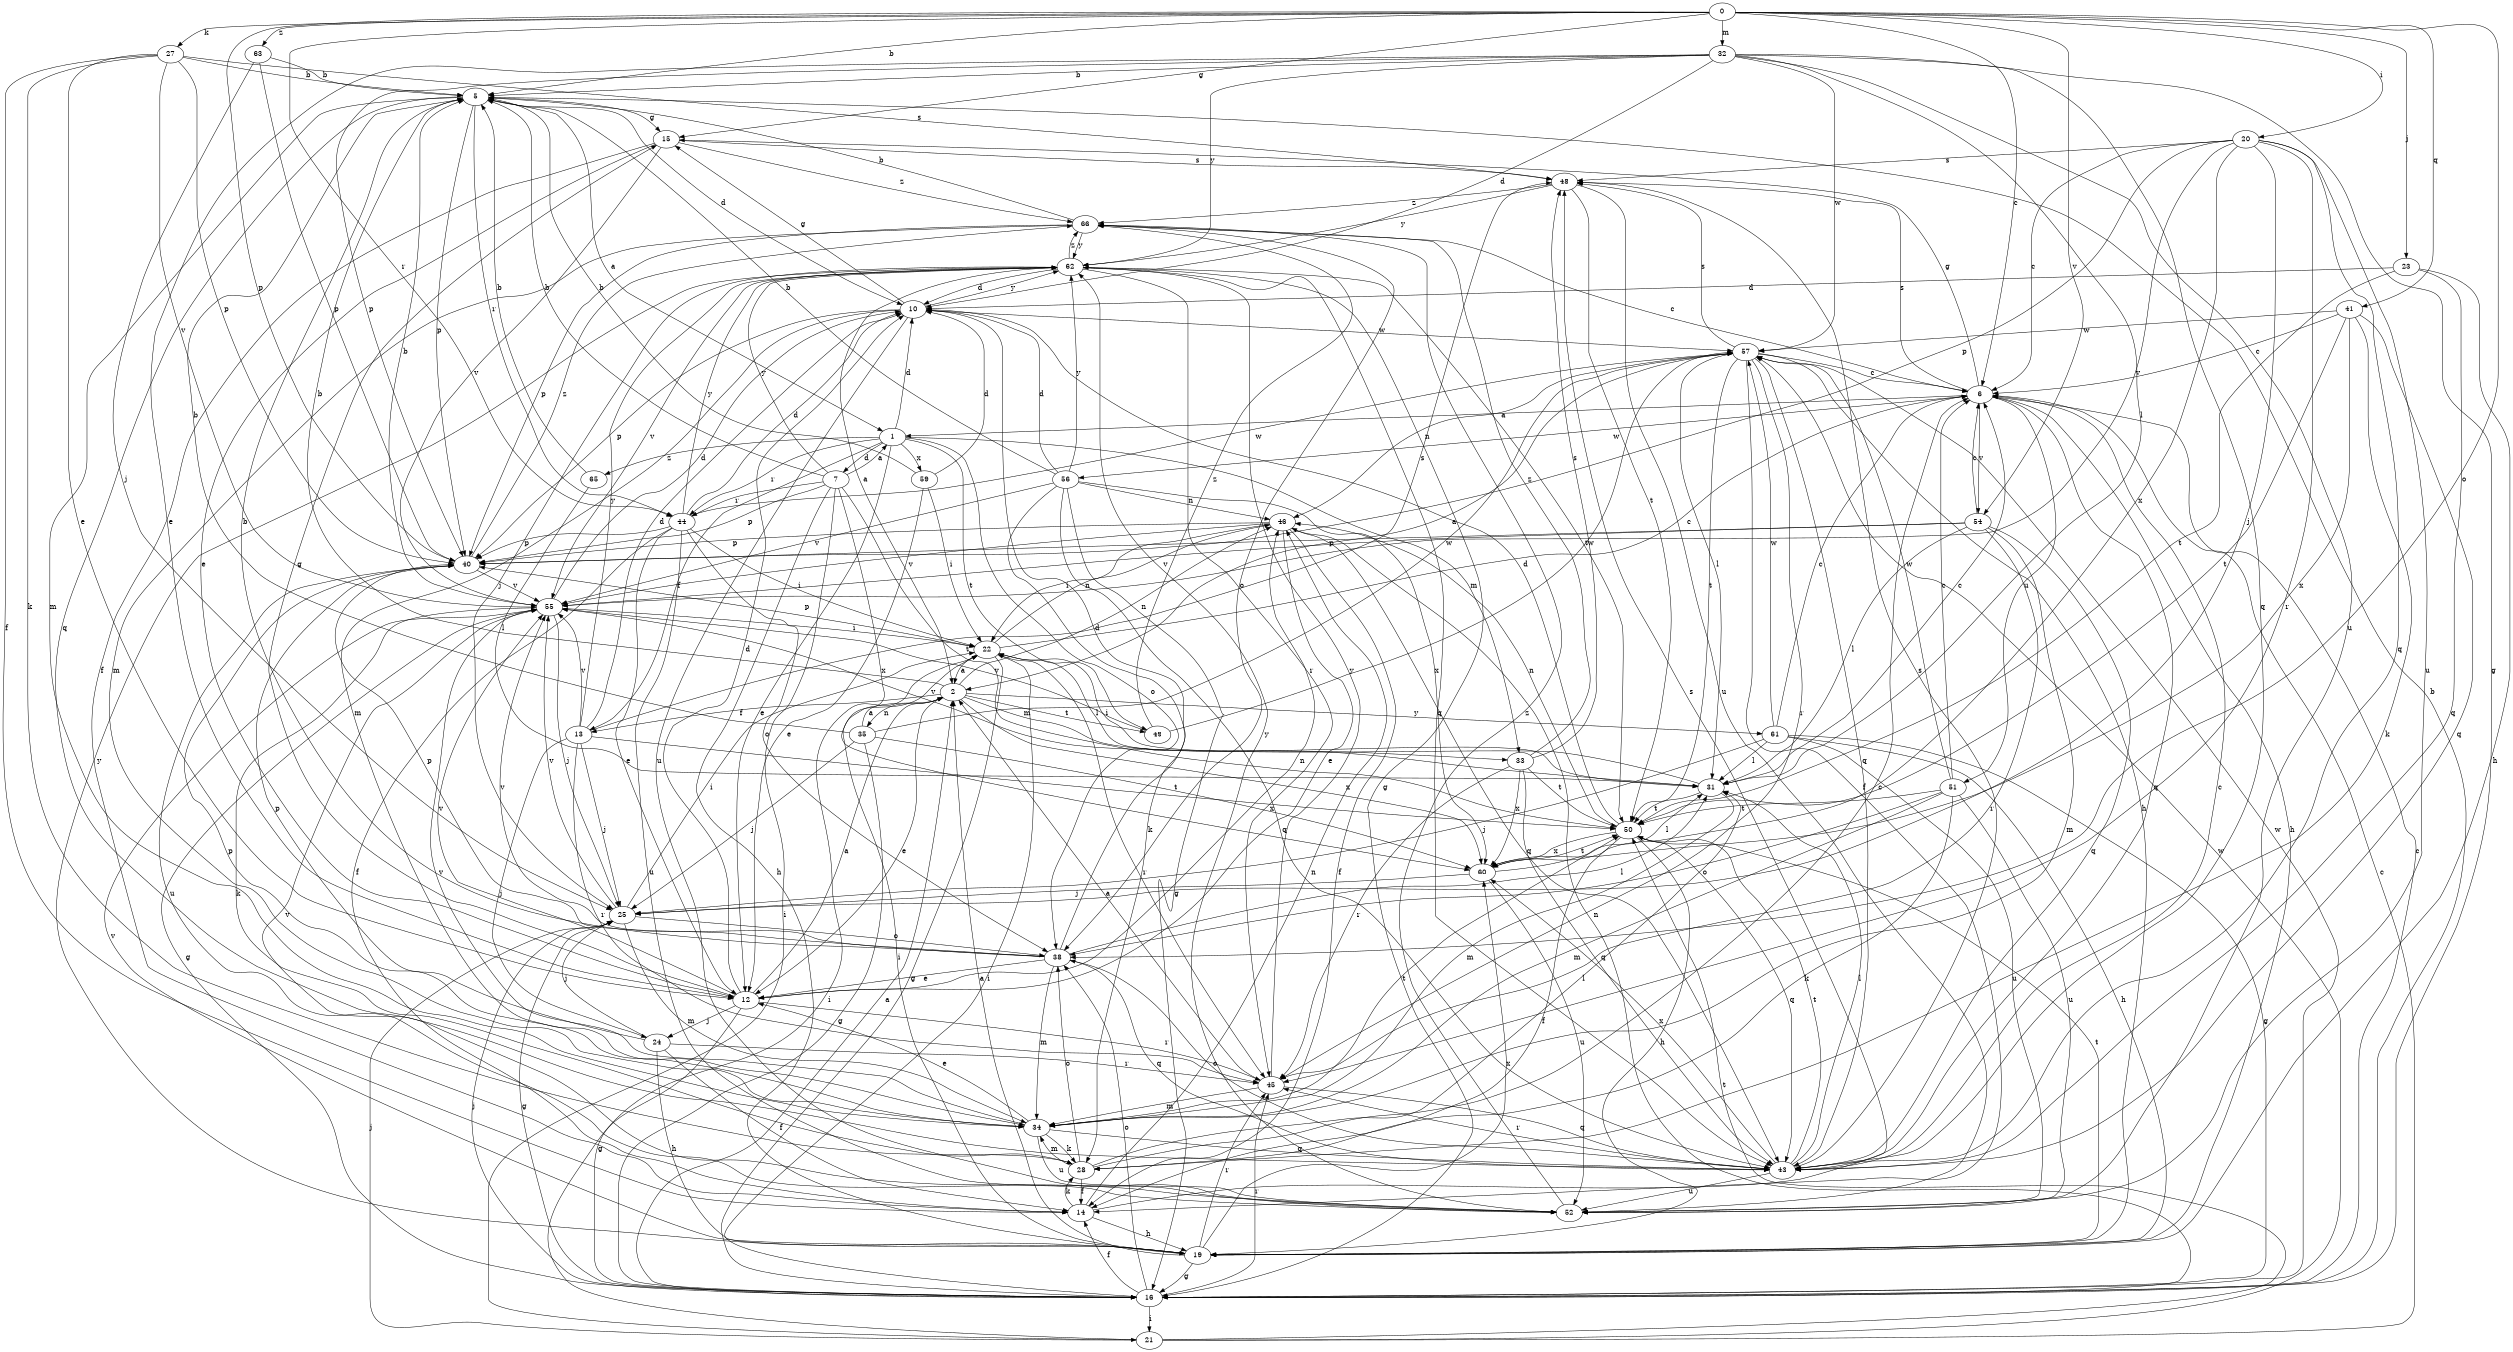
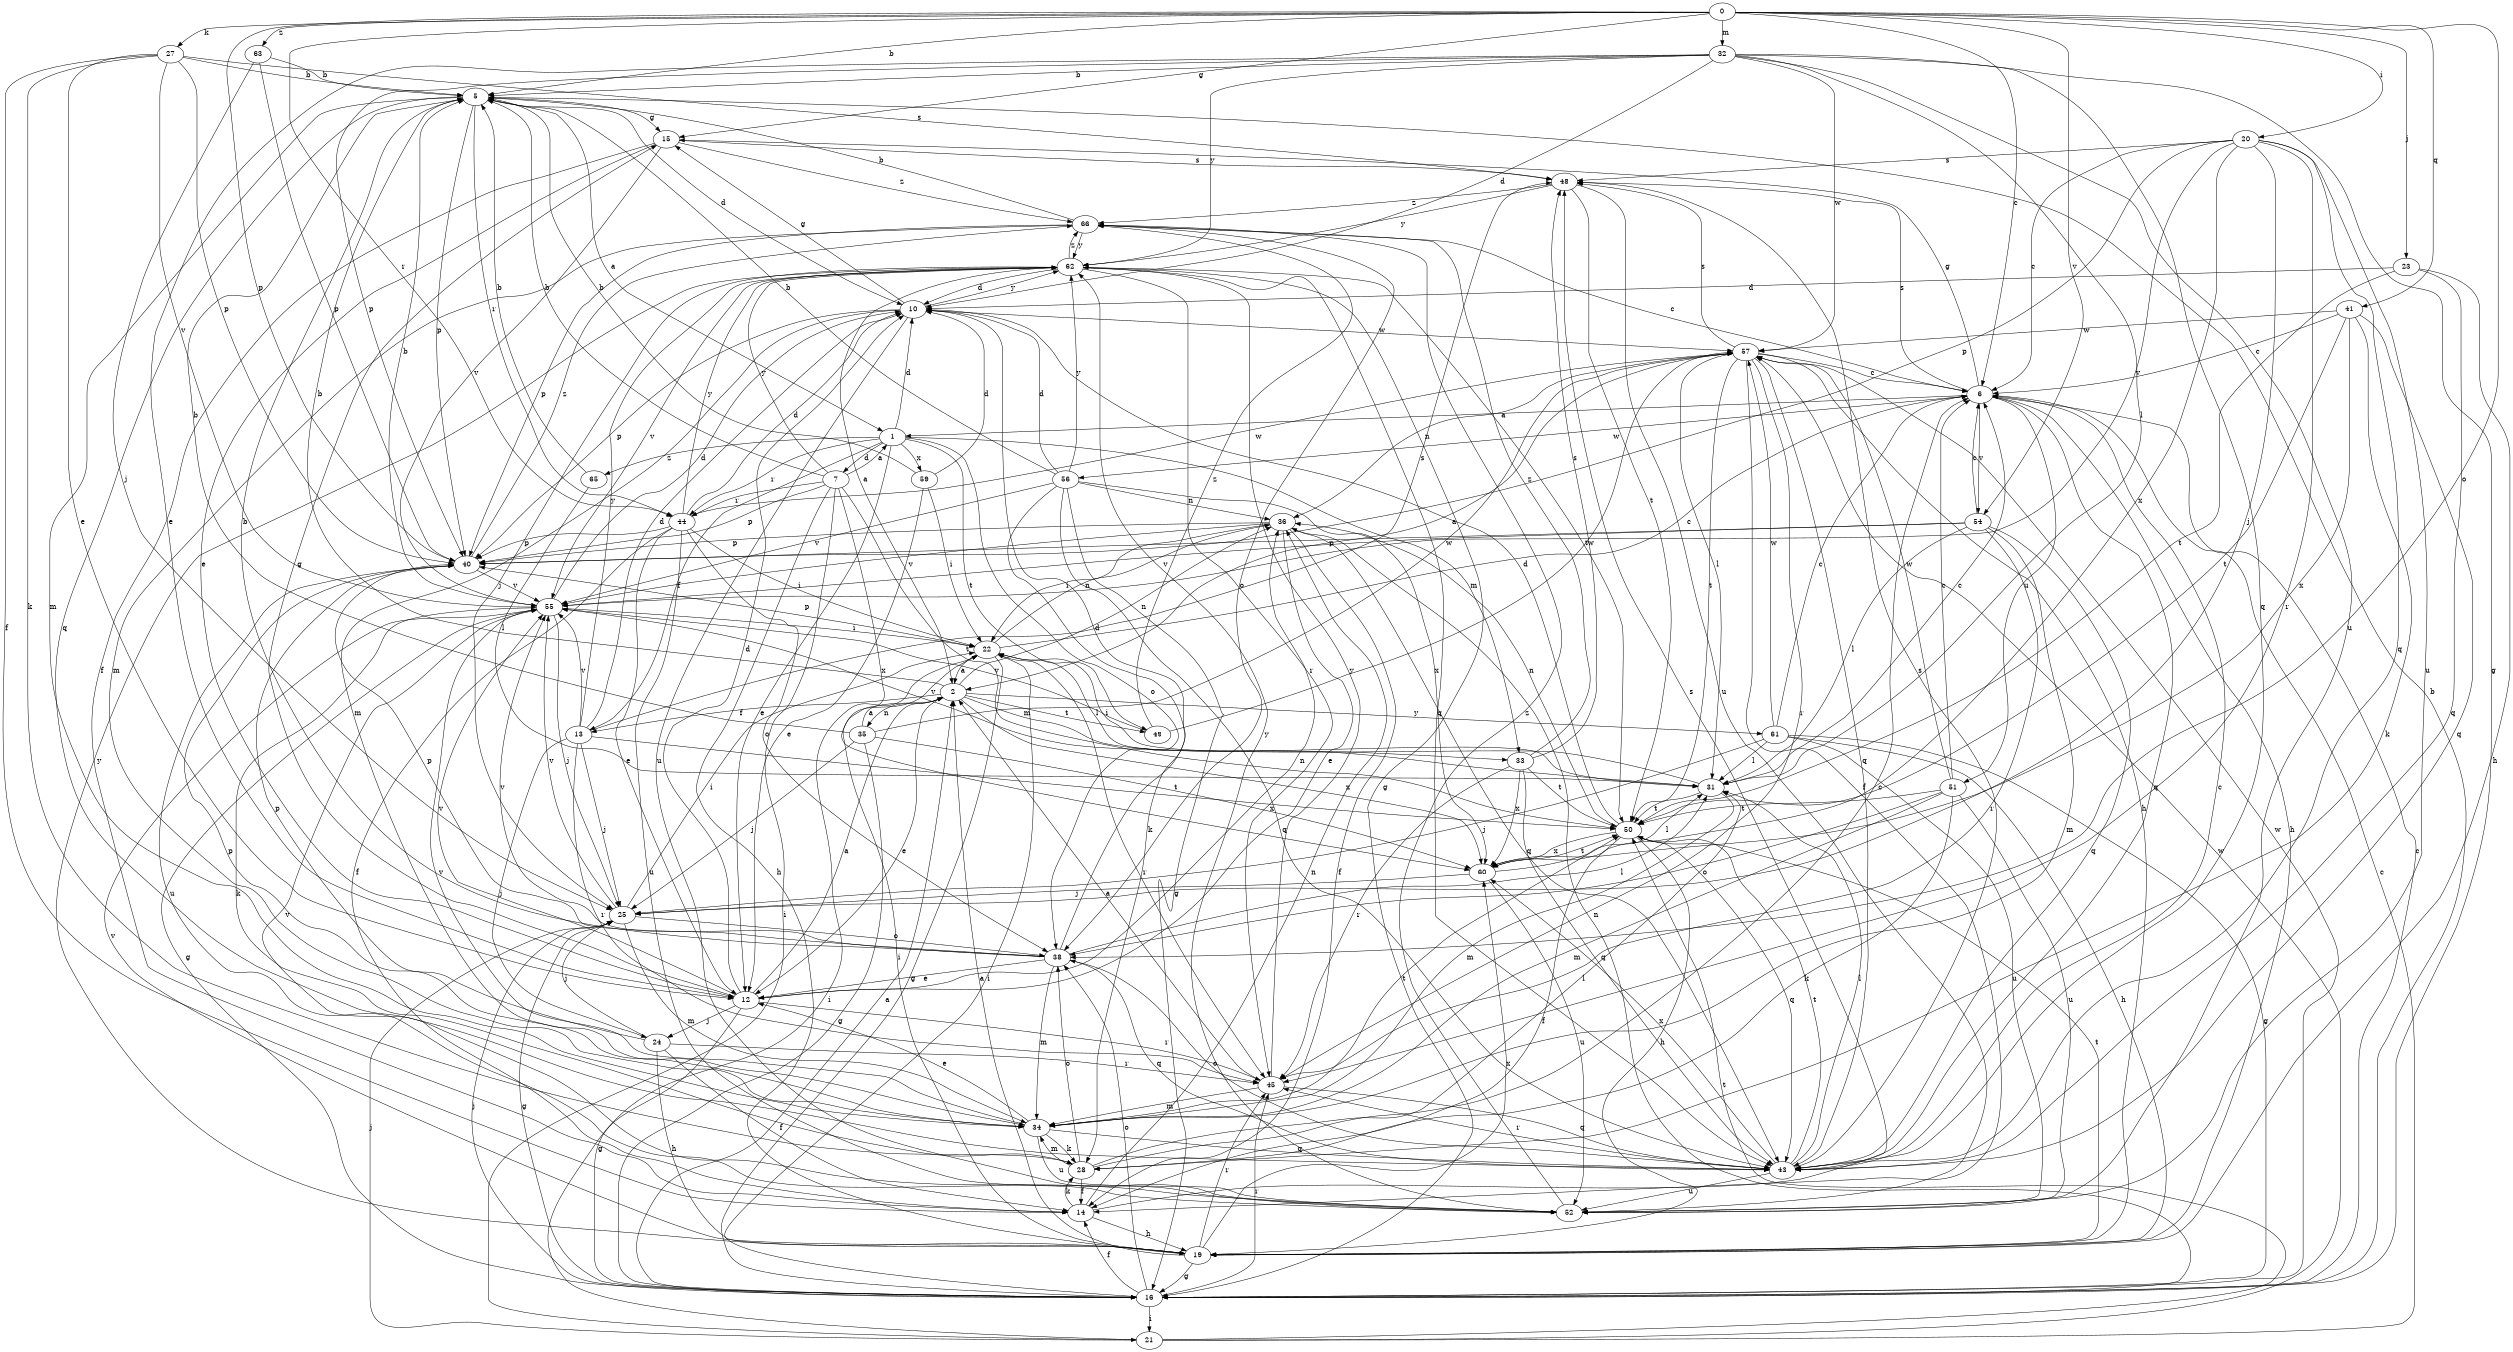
  strict digraph {
    0
    5
    6
    15
    20
    23
    27
    32
    38
    40
    41
    44
    54
    63
    1
    10
    34
    43
    19
    48
    51
    56
    12
    55
    14
    66
    60
    52
    45
    25
    50
    28
    62
    57
    16
    31
    22
    7
    13
    33
    49
    59
    65
    21
    2
-   36 [label=46]
+   36
    24
    35
    61
    0 -> 5 [label=b]
    0 -> 6 [label=c]
    0 -> 15 [label=g]
    0 -> 20 [label=i]
    0 -> 23 [label=j]
    0 -> 27 [label=k]
    0 -> 32 [label=m]
    0 -> 38 [label=o]
    0 -> 40 [label=p]
    0 -> 41 [label=q]
    0 -> 44 [label=r]
    0 -> 54 [label=v]
    0 -> 63 [label=z]
    5 -> 15 [label=g]
    5 -> 40 [label=p]
    5 -> 44 [label=r]
    5 -> 1 [label=a]
    5 -> 10 [label=d]
    5 -> 34 [label=m]
    5 -> 43 [label=q]
    6 -> 15 [label=g]
    6 -> 54 [label=v]
    6 -> 1 [label=a]
    6 -> 43 [label=q]
    6 -> 19 [label=h]
    6 -> 48 [label=s]
    6 -> 51 [label=u]
    6 -> 56 [label=w]
    15 -> 48 [label=s]
    15 -> 12 [label=e]
    15 -> 55 [label=v]
    15 -> 14 [label=f]
    15 -> 66 [label=z]
    20 -> 6 [label=c]
    20 -> 40 [label=p]
    20 -> 43 [label=q]
    20 -> 48 [label=s]
    20 -> 55 [label=v]
    20 -> 60 [label=x]
    20 -> 52 [label=u]
    20 -> 45 [label=r]
    20 -> 25 [label=j]
    23 -> 10 [label=d]
    23 -> 43 [label=q]
    23 -> 19 [label=h]
    23 -> 50 [label=t]
    27 -> 5 [label=b]
    27 -> 40 [label=p]
    27 -> 48 [label=s]
    27 -> 12 [label=e]
    27 -> 55 [label=v]
    27 -> 14 [label=f]
    27 -> 28 [label=k]
    32 -> 5 [label=b]
    32 -> 40 [label=p]
    32 -> 10 [label=d]
    32 -> 43 [label=q]
    32 -> 12 [label=e]
    32 -> 52 [label=u]
    32 -> 62 [label=y]
    32 -> 57 [label=w]
    32 -> 16 [label=g]
    32 -> 31 [label=l]
    38 -> 5 [label=b]
    38 -> 40 [label=p]
    38 -> 10 [label=d]
    38 -> 34 [label=m]
    38 -> 43 [label=q]
    38 -> 12 [label=e]
    38 -> 55 [label=v]
    38 -> 31 [label=l]
    40 -> 55 [label=v]
    40 -> 66 [label=z]
    40 -> 52 [label=u]
    41 -> 6 [label=c]
    41 -> 43 [label=q]
    41 -> 60 [label=x]
    41 -> 50 [label=t]
    41 -> 28 [label=k]
    41 -> 57 [label=w]
    44 -> 38 [label=o]
    44 -> 40 [label=p]
    44 -> 10 [label=d]
    44 -> 12 [label=e]
    44 -> 14 [label=f]
    44 -> 52 [label=u]
    44 -> 62 [label=y]
    44 -> 57 [label=w]
    44 -> 22 [label=i]
    54 -> 6 [label=c]
    54 -> 40 [label=p]
    54 -> 34 [label=m]
    54 -> 43 [label=q]
    54 -> 55 [label=v]
    54 -> 45 [label=r]
    54 -> 31 [label=l]
    63 -> 5 [label=b]
    63 -> 40 [label=p]
    63 -> 25 [label=j]
    1 -> 38 [label=o]
    1 -> 44 [label=r]
    1 -> 10 [label=d]
    1 -> 12 [label=e]
    1 -> 7 [label=d]
    1 -> 13 [label=f]
    1 -> 33 [label=m]
    1 -> 49 [label=t]
    1 -> 59 [label=x]
    1 -> 65 [label=z]
    10 -> 15 [label=g]
    10 -> 40 [label=p]
    10 -> 34 [label=m]
    10 -> 52 [label=u]
    10 -> 62 [label=y]
    10 -> 57 [label=w]
    34 -> 40 [label=p]
    34 -> 43 [label=q]
    34 -> 12 [label=e]
    34 -> 55 [label=v]
    34 -> 52 [label=u]
    34 -> 50 [label=t]
    34 -> 28 [label=k]
    43 -> 6 [label=c]
    43 -> 38 [label=o]
    43 -> 48 [label=s]
    43 -> 60 [label=x]
    43 -> 52 [label=u]
    43 -> 45 [label=r]
    43 -> 50 [label=t]
    43 -> 31 [label=l]
    19 -> 55 [label=v]
    19 -> 60 [label=x]
    19 -> 45 [label=r]
    19 -> 50 [label=t]
    19 -> 62 [label=y]
    19 -> 16 [label=g]
    19 -> 22 [label=i]
    19 -> 2 [label=a]
    48 -> 66 [label=z]
    48 -> 52 [label=u]
    48 -> 50 [label=t]
    48 -> 62 [label=y]
    51 -> 6 [label=c]
    51 -> 38 [label=o]
    51 -> 34 [label=m]
    51 -> 52 [label=u]
    51 -> 50 [label=t]
    51 -> 28 [label=k]
    51 -> 57 [label=w]
    56 -> 5 [label=b]
    56 -> 10 [label=d]
    56 -> 43 [label=q]
    56 -> 55 [label=v]
    56 -> 60 [label=x]
    56 -> 28 [label=k]
    56 -> 62 [label=y]
    56 -> 16 [label=g]
    56 -> 36 [label=n]
    12 -> 15 [label=g]
    12 -> 10 [label=d]
    12 -> 55 [label=v]
    12 -> 45 [label=r]
    12 -> 16 [label=g]
    12 -> 2 [label=a]
    12 -> 36 [label=n]
    12 -> 24 [label=j]
    55 -> 5 [label=b]
    55 -> 10 [label=d]
    55 -> 25 [label=j]
    55 -> 28 [label=k]
    55 -> 16 [label=g]
    55 -> 22 [label=i]
    14 -> 19 [label=h]
    14 -> 48 [label=s]
    14 -> 28 [label=k]
    14 -> 36 [label=n]
    66 -> 5 [label=b]
    66 -> 6 [label=c]
    66 -> 38 [label=o]
    66 -> 40 [label=p]
    66 -> 34 [label=m]
    66 -> 62 [label=y]
    60 -> 52 [label=u]
    60 -> 25 [label=j]
    60 -> 50 [label=t]
    60 -> 31 [label=l]
    52 -> 55 [label=v]
    52 -> 66 [label=z]
    52 -> 62 [label=y]
    45 -> 34 [label=m]
    45 -> 43 [label=q]
    45 -> 62 [label=y]
    45 -> 2 [label=a]
    25 -> 38 [label=o]
    25 -> 34 [label=m]
    25 -> 55 [label=v]
    25 -> 16 [label=g]
    25 -> 22 [label=i]
    50 -> 10 [label=d]
    50 -> 43 [label=q]
    50 -> 19 [label=h]
    50 -> 14 [label=f]
    50 -> 60 [label=x]
    50 -> 36 [label=n]
    28 -> 6 [label=c]
    28 -> 38 [label=o]
    28 -> 34 [label=m]
    28 -> 14 [label=f]
    28 -> 31 [label=l]
    62 -> 10 [label=d]
    62 -> 43 [label=q]
    62 -> 55 [label=v]
    62 -> 66 [label=z]
    62 -> 45 [label=r]
    62 -> 25 [label=j]
    62 -> 50 [label=t]
    62 -> 16 [label=g]
    62 -> 2 [label=a]
    57 -> 6 [label=c]
    57 -> 43 [label=q]
    57 -> 19 [label=h]
    57 -> 48 [label=s]
    57 -> 14 [label=f]
    57 -> 45 [label=r]
    57 -> 50 [label=t]
    57 -> 31 [label=l]
    57 -> 2 [label=a]
    57 -> 36 [label=n]
    16 -> 5 [label=b]
    16 -> 6 [label=c]
    16 -> 38 [label=o]
    16 -> 14 [label=f]
    16 -> 45 [label=r]
    16 -> 25 [label=j]
    16 -> 57 [label=w]
    16 -> 22 [label=i]
    16 -> 21 [label=i]
    16 -> 2 [label=a]
    16 -> 36 [label=n]
    31 -> 6 [label=c]
    31 -> 34 [label=m]
    31 -> 55 [label=v]
    31 -> 50 [label=t]
    31 -> 22 [label=i]
    22 -> 6 [label=c]
    22 -> 40 [label=p]
    22 -> 45 [label=r]
    22 -> 16 [label=g]
    22 -> 31 [label=l]
    22 -> 2 [label=a]
    22 -> 36 [label=n]
    7 -> 5 [label=b]
    7 -> 40 [label=p]
    7 -> 44 [label=r]
    7 -> 1 [label=a]
    7 -> 19 [label=h]
    7 -> 60 [label=x]
    7 -> 50 [label=t]
    7 -> 62 [label=y]
    7 -> 21 [label=i]
    13 -> 10 [label=d]
    13 -> 48 [label=s]
    13 -> 55 [label=v]
    13 -> 45 [label=r]
    13 -> 25 [label=j]
    13 -> 50 [label=t]
    13 -> 62 [label=y]
    13 -> 24 [label=j]
    33 -> 43 [label=q]
    33 -> 48 [label=s]
    33 -> 66 [label=z]
    33 -> 60 [label=x]
    33 -> 45 [label=r]
    33 -> 50 [label=t]
    49 -> 55 [label=v]
    49 -> 66 [label=z]
    49 -> 57 [label=w]
    59 -> 5 [label=b]
    59 -> 10 [label=d]
    59 -> 12 [label=e]
    59 -> 22 [label=i]
    65 -> 5 [label=b]
    65 -> 31 [label=l]
    21 -> 6 [label=c]
    21 -> 25 [label=j]
    21 -> 50 [label=t]
    21 -> 57 [label=w]
    21 -> 22 [label=i]
    2 -> 5 [label=b]
    2 -> 12 [label=e]
    2 -> 60 [label=x]
    2 -> 13 [label=f]
    2 -> 33 [label=m]
    2 -> 49 [label=t]
    2 -> 36 [label=n]
    2 -> 35 [label=n]
    2 -> 61 [label=y]
    36 -> 40 [label=p]
    36 -> 43 [label=q]
    36 -> 12 [label=e]
    36 -> 55 [label=v]
    36 -> 14 [label=f]
    36 -> 22 [label=i]
    24 -> 40 [label=p]
    24 -> 19 [label=h]
    24 -> 14 [label=f]
    24 -> 45 [label=r]
    24 -> 25 [label=j]
    35 -> 5 [label=b]
    35 -> 60 [label=x]
    35 -> 25 [label=j]
    35 -> 57 [label=w]
    35 -> 16 [label=g]
    35 -> 2 [label=a]
    61 -> 6 [label=c]
    61 -> 19 [label=h]
    61 -> 52 [label=u]
    61 -> 25 [label=j]
    61 -> 57 [label=w]
    61 -> 16 [label=g]
    61 -> 31 [label=l]
  }
